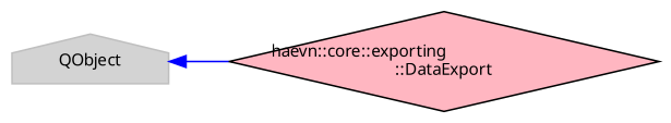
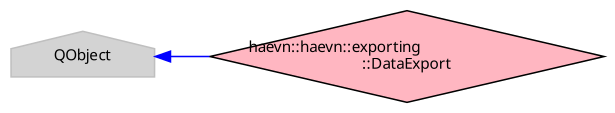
  digraph {
    rankdir=LR
    fontname="Noto Sans"
    node [fontname="Noto Sans" fontsize=10 style=filled]
-   n1 [color=black fillcolor=lightpink fontcolor=black height=0.2 label="haevn::core::exporting\l::DataExport" shape=diamond width=0.4]
+   n1 [color=black fillcolor=lightpink fontcolor=black height=0.2 label="haevn::haevn::exporting\l::DataExport" shape=diamond width=0.4]
    n2 [color=grey75 fillcolor=lightgrey height=0.2 label=QObject shape=house width=0.4]
    n2 -> n1 [color=blue dir=back fontname="Noto Sans" fontsize=10 labelfontname=Helvetica labelfontsize=10 style=solid]
  }
